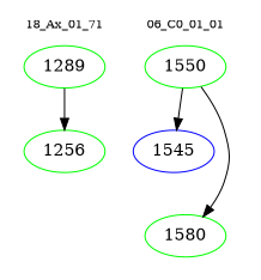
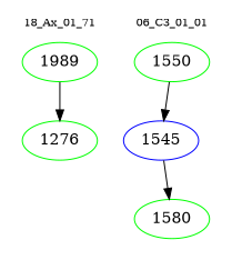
  digraph {
    node [color=green]
    edge [color=black]
-   n1 [label=1289]
-   n2 [label=1256]
+   n1 [label=1989]
+   n2 [label=1276]
    n3 [label=1550]
    n4 [color=blue label=1545]
    n5 [label=1580]
    subgraph cluster_1 {
      color=white
      fontsize=10
      label="18_Ax_01_71"
      n1
      n2
    }
    subgraph cluster_2 {
      color=white
      fontsize=10
-     label="06_C0_01_01"
+     label="06_C3_01_01"
      n3
      n4
      n5
    }
    n1 -> n2
    n3 -> n4
-   n3 -> n5
+   n4 -> n5
  }
